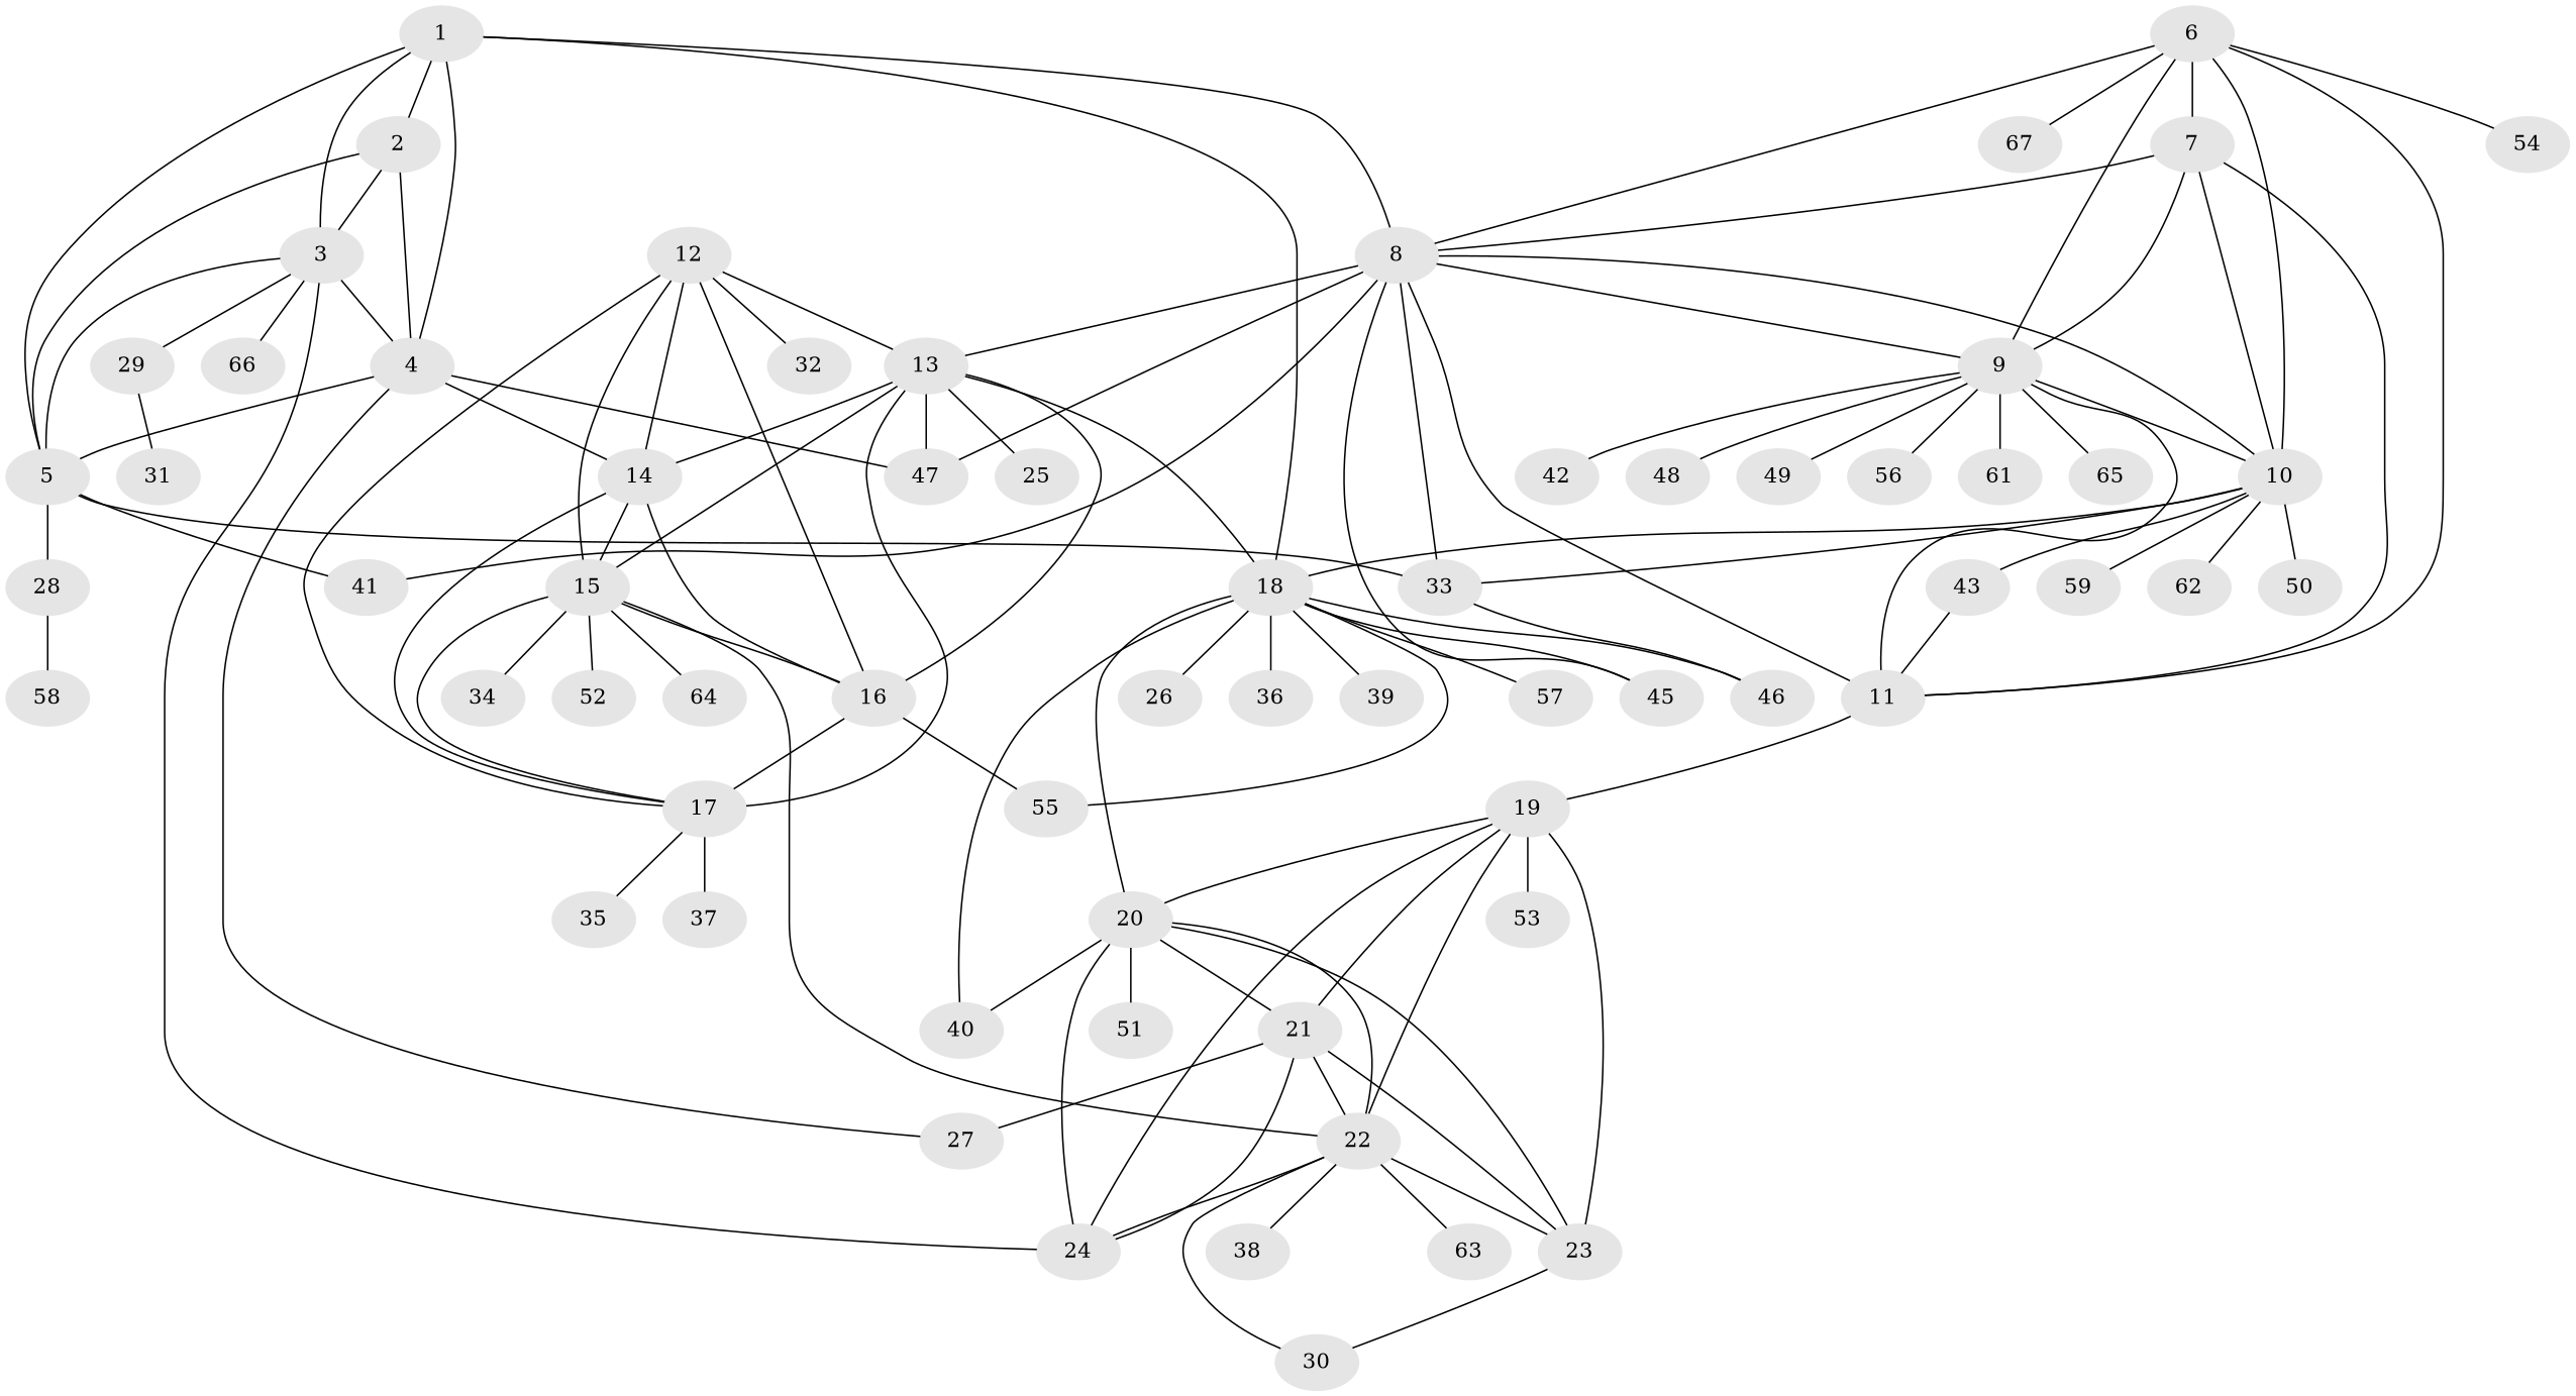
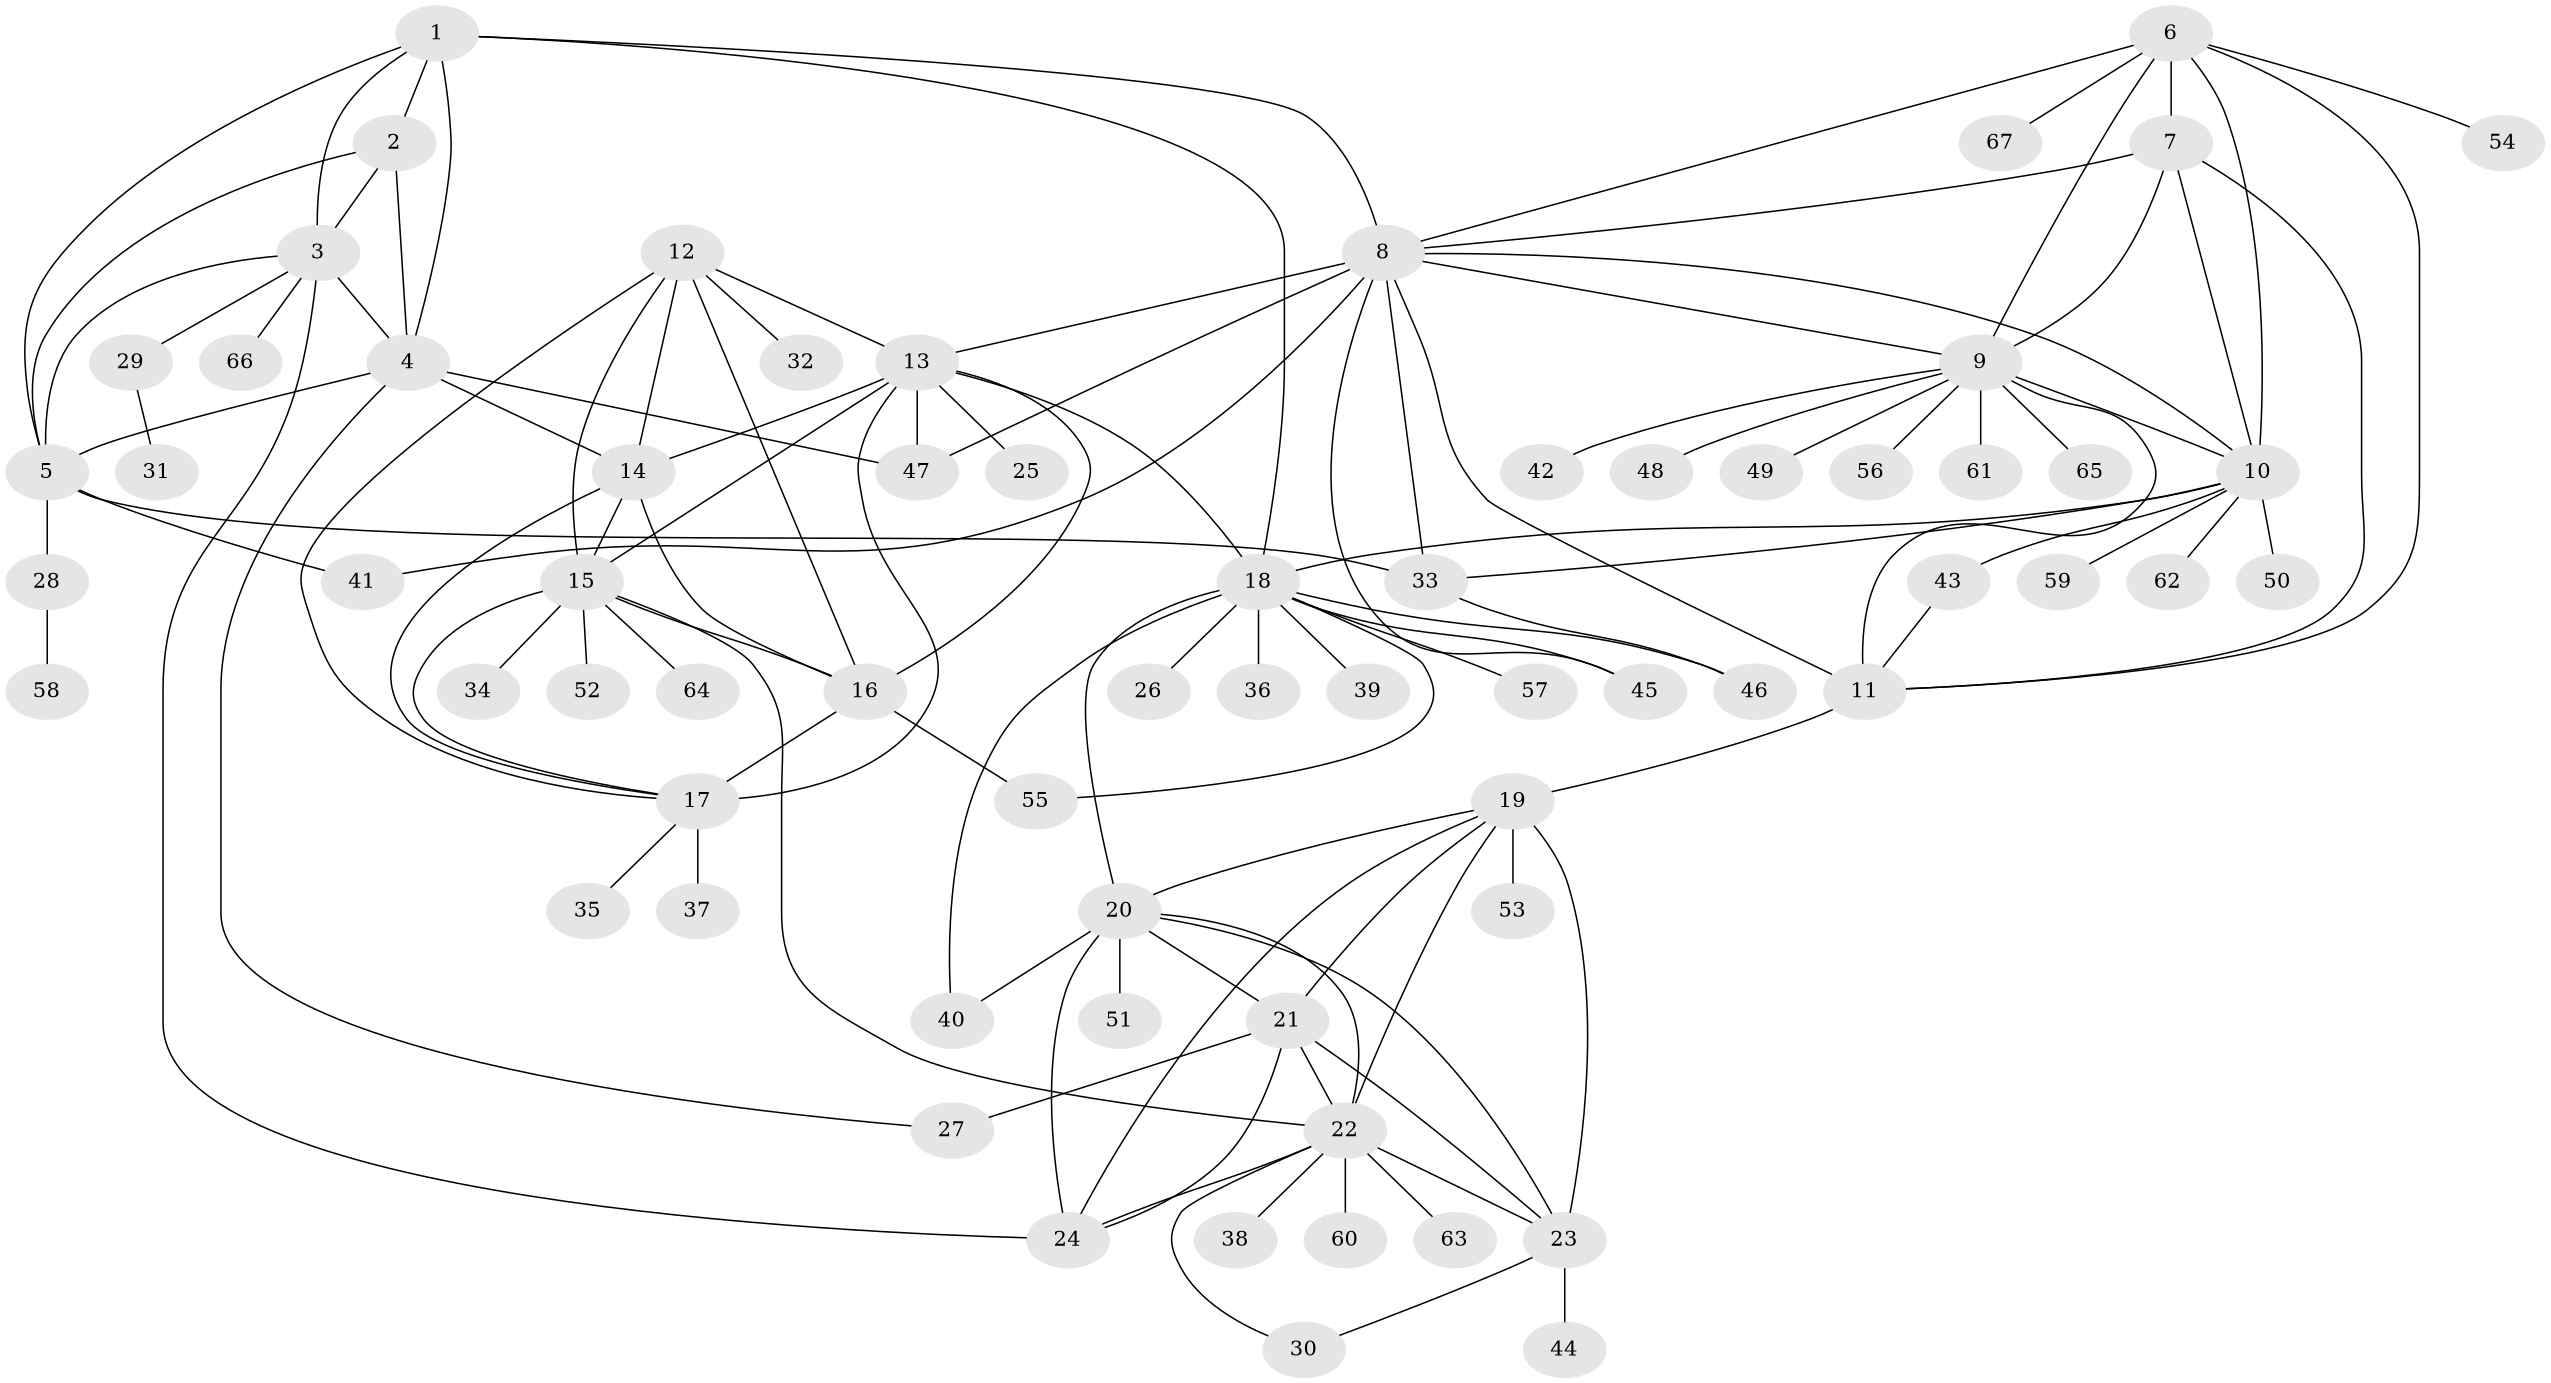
  graph {
    node [color=gray90 style=filled]
    edge [weight=1.0]
    1
    2
    3
    4
    5
    8
    18
    24
    29
    66
    14
    27
    47
    28
    33
    41
    9
    10
    11
    13
    45
    55
    20
    26
    36
    39
    40
    46
    57
    31
    15
    16
    17
    58
    6
    7
    54
    67
    42
    48
    49
    56
    61
    65
    43
    50
    59
    62
    19
    25
    22
    21
    23
    53
    12
    32
    34
    52
    64
    35
    37
    30
    38
+   60
    63
    51
+   44
    1 -- 2 [weight=2.0]
    1 -- 3
    1 -- 4
    1 -- 5
    1 -- 8 [weight=2.0]
    1 -- 18
    2 -- 3 [weight=2.0]
    2 -- 4 [weight=2.0]
    2 -- 5 [weight=2.0]
    3 -- 4
    3 -- 5
    3 -- 24
    3 -- 29
    3 -- 66
    4 -- 5
    4 -- 14
    4 -- 27
    4 -- 47 [weight=2.0]
    5 -- 28
    5 -- 33
    5 -- 41 [weight=5.0]
    8 -- 47
    8 -- 33
    8 -- 41
    8 -- 9
    8 -- 10
    8 -- 11
    8 -- 13
    8 -- 45
    18 -- 45
    18 -- 55
    18 -- 20
    18 -- 26 [weight=3.0]
    18 -- 36 [weight=5.0]
    18 -- 39
    18 -- 40
    18 -- 46 [weight=2.0]
    18 -- 57
    29 -- 31
    14 -- 15
    14 -- 16
    14 -- 17
    28 -- 58
    33 -- 46
    9 -- 10
    9 -- 11
    9 -- 42
    9 -- 48
    9 -- 49
    9 -- 56
    9 -- 61
    9 -- 65
    10 -- 18
    10 -- 33
    10 -- 43
    10 -- 50
    10 -- 59
    10 -- 62
    11 -- 19 [weight=3.0]
    13 -- 18
    13 -- 14
    13 -- 47
    13 -- 15
    13 -- 16
    13 -- 17
    13 -- 25
    20 -- 24
    20 -- 40 [weight=2.0]
    20 -- 22
    20 -- 21
    20 -- 23
    20 -- 51
    15 -- 16
    15 -- 17
    15 -- 22
    15 -- 34
    15 -- 52
    15 -- 64
    16 -- 55
    16 -- 17 [weight=4.0]
    17 -- 35
    17 -- 37
    6 -- 8
    6 -- 9
    6 -- 10
    6 -- 11
    6 -- 7
    6 -- 54
    6 -- 67
    7 -- 8
    7 -- 9
    7 -- 10
    7 -- 11
    43 -- 11
    19 -- 24
    19 -- 20
    19 -- 22
    19 -- 21
    19 -- 23
    19 -- 53
    22 -- 24
    22 -- 23
    22 -- 30
    22 -- 38
+   22 -- 60
    22 -- 63
    21 -- 24
    21 -- 27 [weight=2.0]
    21 -- 22
    21 -- 23
    23 -- 30
+   23 -- 44 [weight=3.0]
    12 -- 14
    12 -- 13
    12 -- 15
    12 -- 16
    12 -- 17
    12 -- 32
  }
